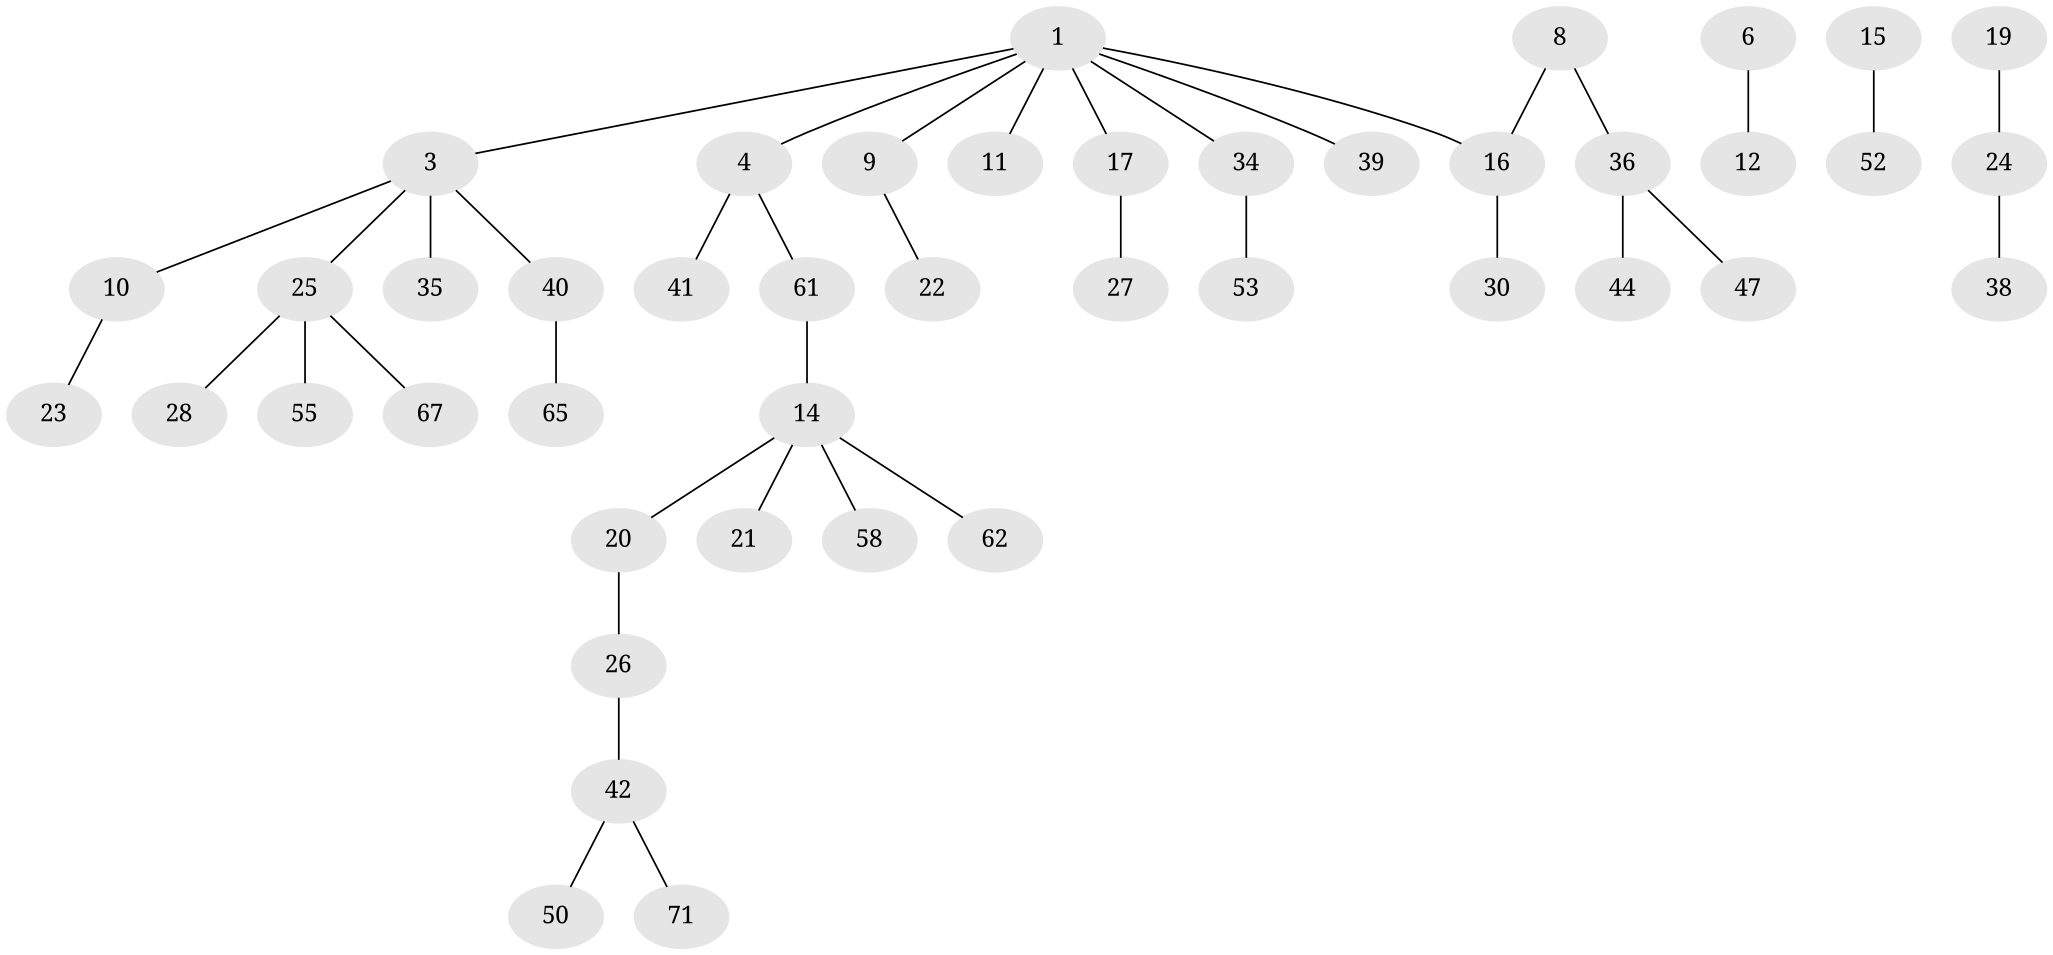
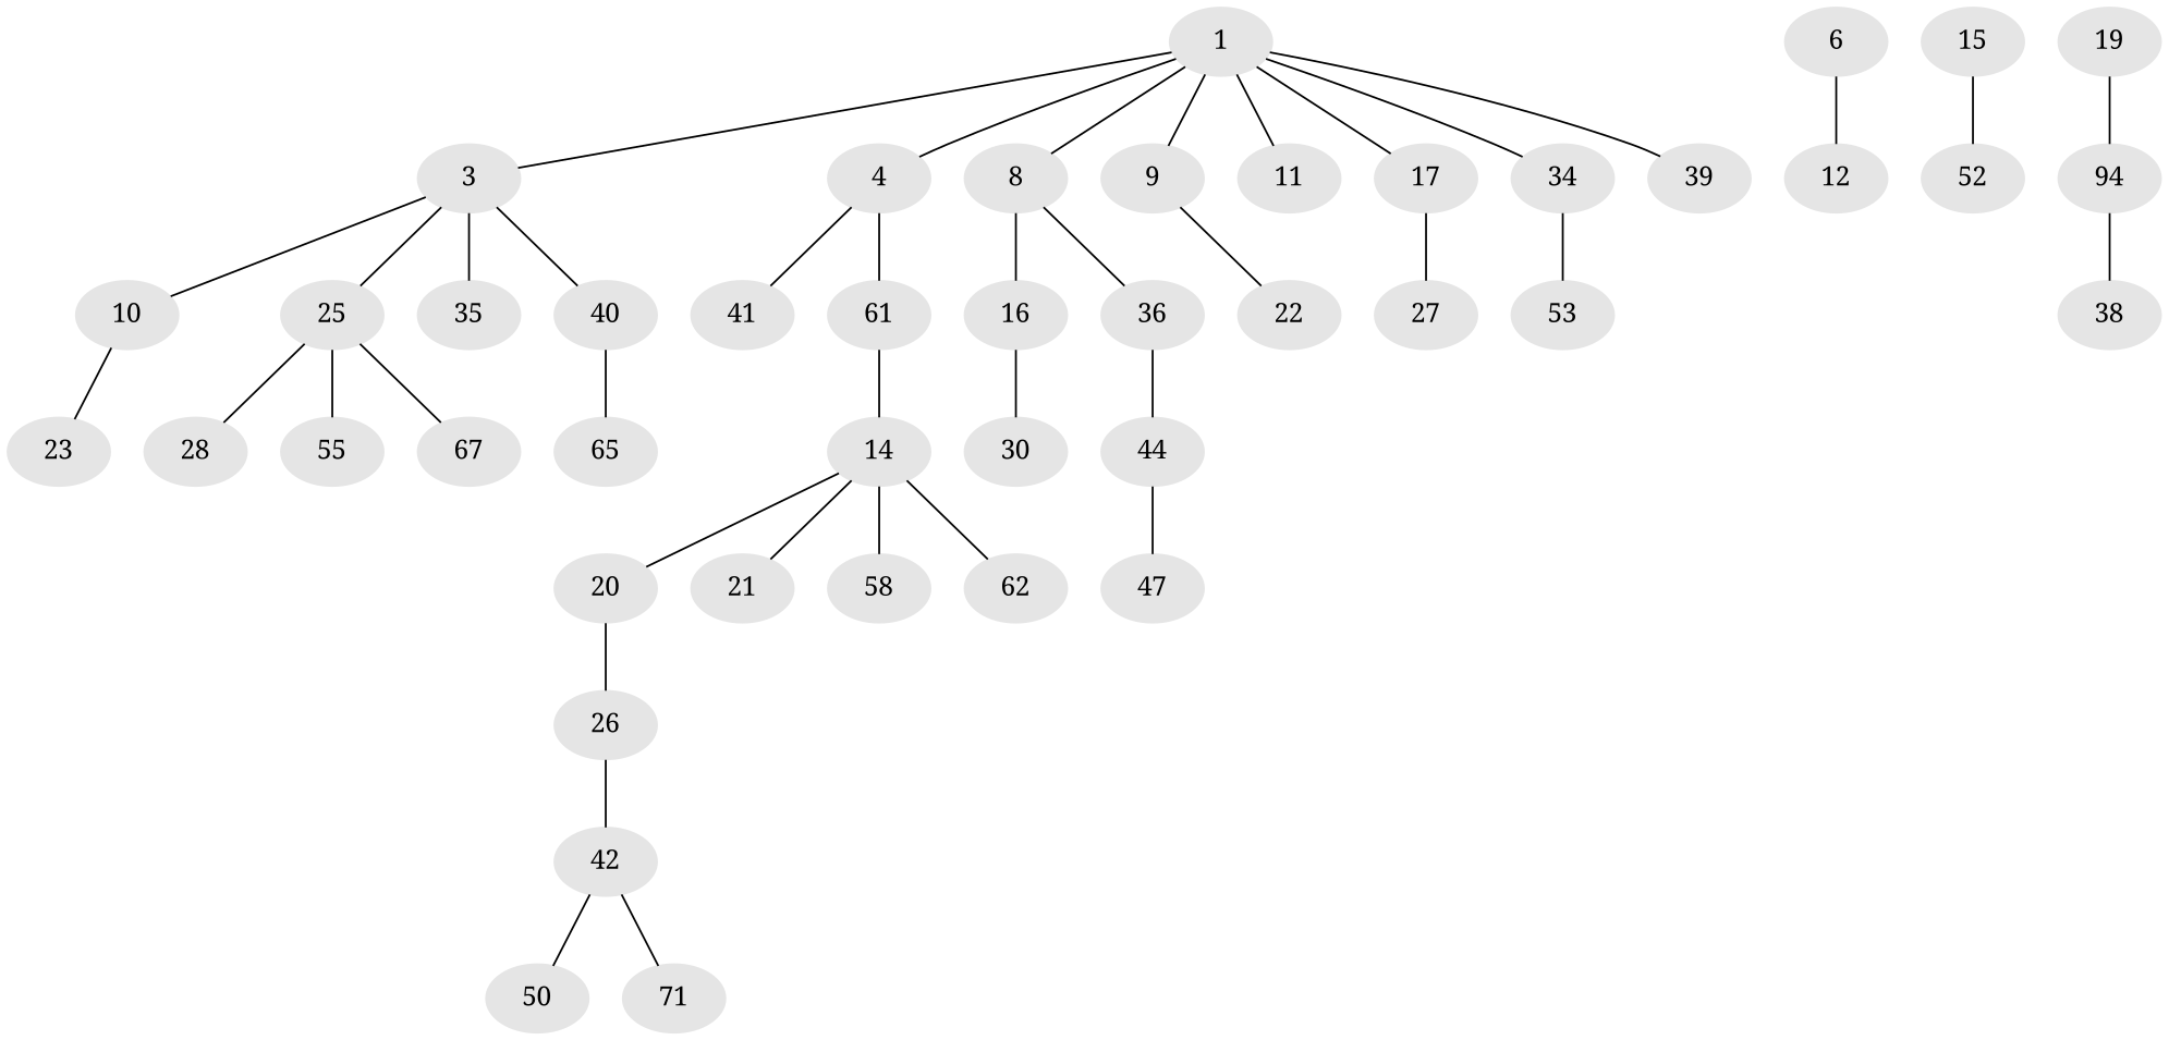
  graph {
    fontname="Noto Serif"
    node [color=gray90 fontname="Noto Serif" style=filled]
    edge [fontname="Noto Serif"]
    1 [super="+2"]
    3 [super="+13"]
    4 [super="+7+5"]
    8 [super="+18+49"]
    9 [super="+60"]
    11 [super="+69+57"]
    17
    34
    39
    10
    25
    35
    40 [super="+73"]
    41
    61
    12 [super="+37"]
    6
    16 [super="+43+31"]
    36 [super="+68+56"]
    22
    27
    53
    23
    28
    55
    n26 [label=67]
    65
    14
    20
    21
    58
    62
    30
    44 [super="+45"]
    15
    52
    19
-   24
+   24 [label=94]
    26
    38
    42
    50
    71
    47 [super="+51"]
    1 -- 3
    1 -- 4
-   1 -- 16
+   1 -- 8
    1 -- 9
    1 -- 11
    1 -- 17
    1 -- 34
    1 -- 39
    3 -- 10
    3 -- 25
    3 -- 35
    3 -- 40
    4 -- 41
    4 -- 61
    8 -- 16
    8 -- 36
    9 -- 22
    17 -- 27
    34 -- 53
    10 -- 23
    25 -- 28
    25 -- 55
    25 -- n26
    40 -- 65
    61 -- 14
    6 -- 12
    16 -- 30
    36 -- 44
    14 -- 20
    14 -- 21
    14 -- 58
    14 -- 62
    20 -- 26
-   36 -- 47
+   44 -- 47
    15 -- 52
    19 -- 24
    24 -- 38
    26 -- 42
    42 -- 50
    42 -- 71
  }
